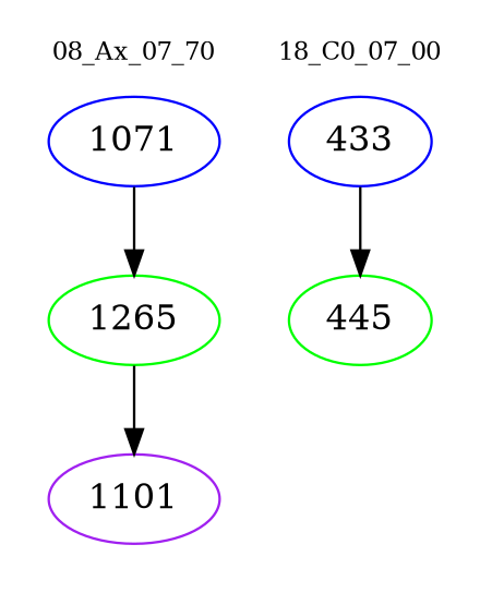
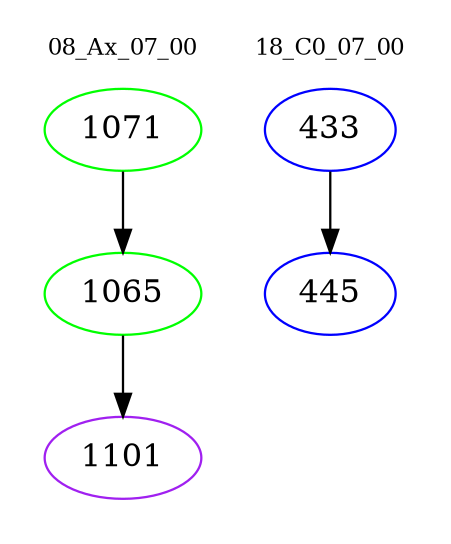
  digraph {
    node [color=blue]
    edge [color=black]
-   n1 [label=1071]
-   n2 [color=green label=1265]
+   n1 [color=green label=1071]
+   n2 [color=green label=1065]
    n3 [color=purple label=1101]
    n4 [label=433]
-   n5 [color=green label=445]
+   n5 [label=445]
    subgraph cluster_1 {
      color=white
      fontsize=10
-     label="08_Ax_07_70"
+     label="08_Ax_07_00"
      n1
      n2
      n3
    }
    subgraph cluster_2 {
      color=white
      fontsize=10
      label="18_C0_07_00"
      n4
      n5
    }
    n1 -> n2
    n2 -> n3
    n4 -> n5
  }
